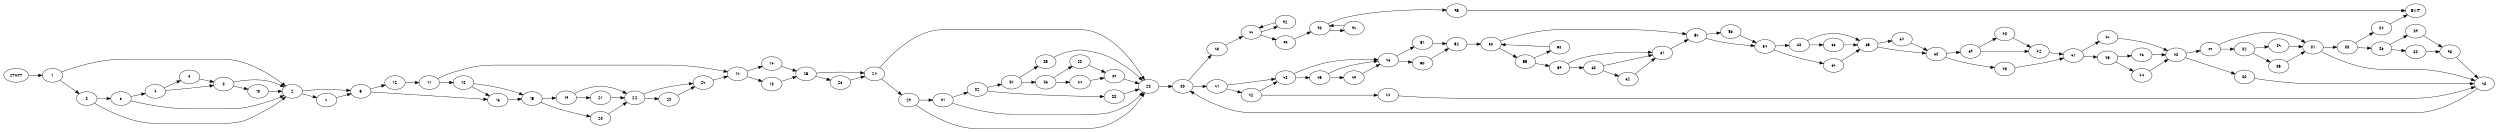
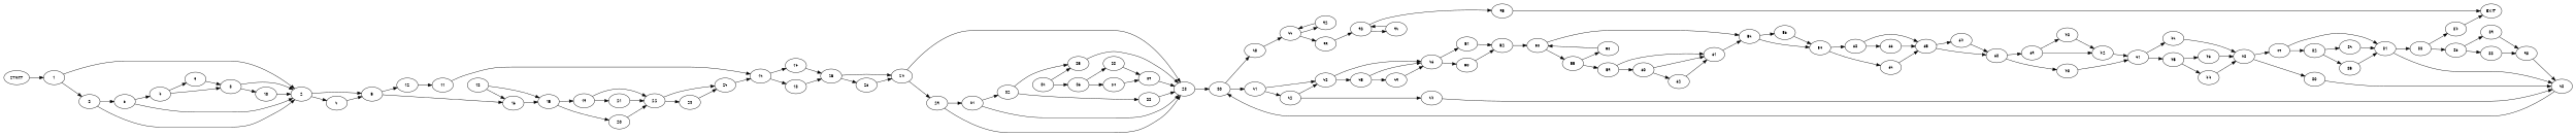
  digraph {
    fontname="Patrick Hand"
    rankdir=LR
    node [fontname="Patrick Hand"]
    edge [fontname="Patrick Hand"]
    n1 [label=START]
    1
    2
    3
    n5 [label=EXIT]
    4
    5
    6
    12
    16
    7
    11
    13
    14
    8
    9
    10
    15
    17
    18
    19
    20
    25
    21
    22
    26
    27
    23
    24
    28
    29
    30
    31
    40
    41
    32
    44
    42
    43
    33
    34
    35
    36
    37
    38
    39
    n47 [label=99]
    92
    47
    45
    46
    48
    49
    50
    51
    93
    52
    53
    54
    55
    56
    57
    58
    59
    63
    64
    60
    61
    65
    66
    62
    67
    68
    69
    70
    72
    73
    71
    74
    75
    78
    76
    77
    79
    80
    81
    82
    83
    84
    85
    86
    87
    88
    89
    90
    94
    95
    n1 -> 1
    1 -> 2
    1 -> 3
    2 -> 4
    2 -> 5
    3 -> 2
    3 -> 6
    4 -> 5
    5 -> 12
    5 -> 16
    6 -> 2
    6 -> 7
    12 -> 11
    16 -> 15
    7 -> 8
    7 -> 9
-   11 -> 13
    11 -> 14
    13 -> 16
    13 -> 15
    14 -> 17
    14 -> 18
    8 -> 2
    8 -> 10
    9 -> 8
    10 -> 2
    15 -> 19
    15 -> 20
    17 -> 25
    18 -> 25
    19 -> 21
    19 -> 22
    20 -> 22
    25 -> 26
    25 -> 27
    21 -> 22
    22 -> 23
    22 -> 24
    26 -> 27
    27 -> 28
    27 -> 29
    23 -> 24
    24 -> 14
    28 -> 30
    29 -> 28
    29 -> 31
    30 -> 40
    30 -> 41
    31 -> 28
    31 -> 32
    40 -> 44
    41 -> 42
    41 -> 43
    32 -> 33
-   32 -> 34
+   32 -> 35
    44 -> n47
    44 -> 92
    42 -> 43
    42 -> 47
    43 -> 45
    43 -> 46
    33 -> 28
    34 -> 35
    34 -> 36
    35 -> 28
    36 -> 37
    36 -> 38
    37 -> 39
    38 -> 39
    39 -> 28
    n47 -> 93
    92 -> 44
    47 -> 48
    45 -> 46
    45 -> 49
    46 -> 50
    46 -> 51
    48 -> 30
    49 -> 46
    50 -> 52
    51 -> 52
    93 -> 94
    93 -> 95
    52 -> 53
    53 -> 54
    53 -> 55
    54 -> 56
    54 -> 57
    55 -> 58
    55 -> 59
    56 -> 57
    57 -> 63
    57 -> 64
    58 -> 53
    59 -> 60
    59 -> 61
    63 -> 65
    63 -> 66
    64 -> 65
    60 -> 61
    60 -> 62
    61 -> 54
    65 -> 67
    65 -> 68
    66 -> 65
    62 -> 61
    67 -> 68
    68 -> 69
    68 -> 70
    69 -> 72
    69 -> 73
    70 -> 71
    72 -> 71
    73 -> 72
    71 -> 74
    71 -> 75
    74 -> 78
    75 -> 76
    75 -> 77
    78 -> 79
    78 -> 80
    76 -> 78
    77 -> 78
    79 -> 81
    79 -> 82
    80 -> 48
    81 -> 48
    81 -> 83
    82 -> 84
    82 -> 85
    83 -> 86
    83 -> 87
    84 -> 81
    85 -> 81
    86 -> 88
    86 -> 89
    87 -> n5
    88 -> 90
    89 -> 90
    90 -> 48
    94 -> 93
    95 -> n5
  }
